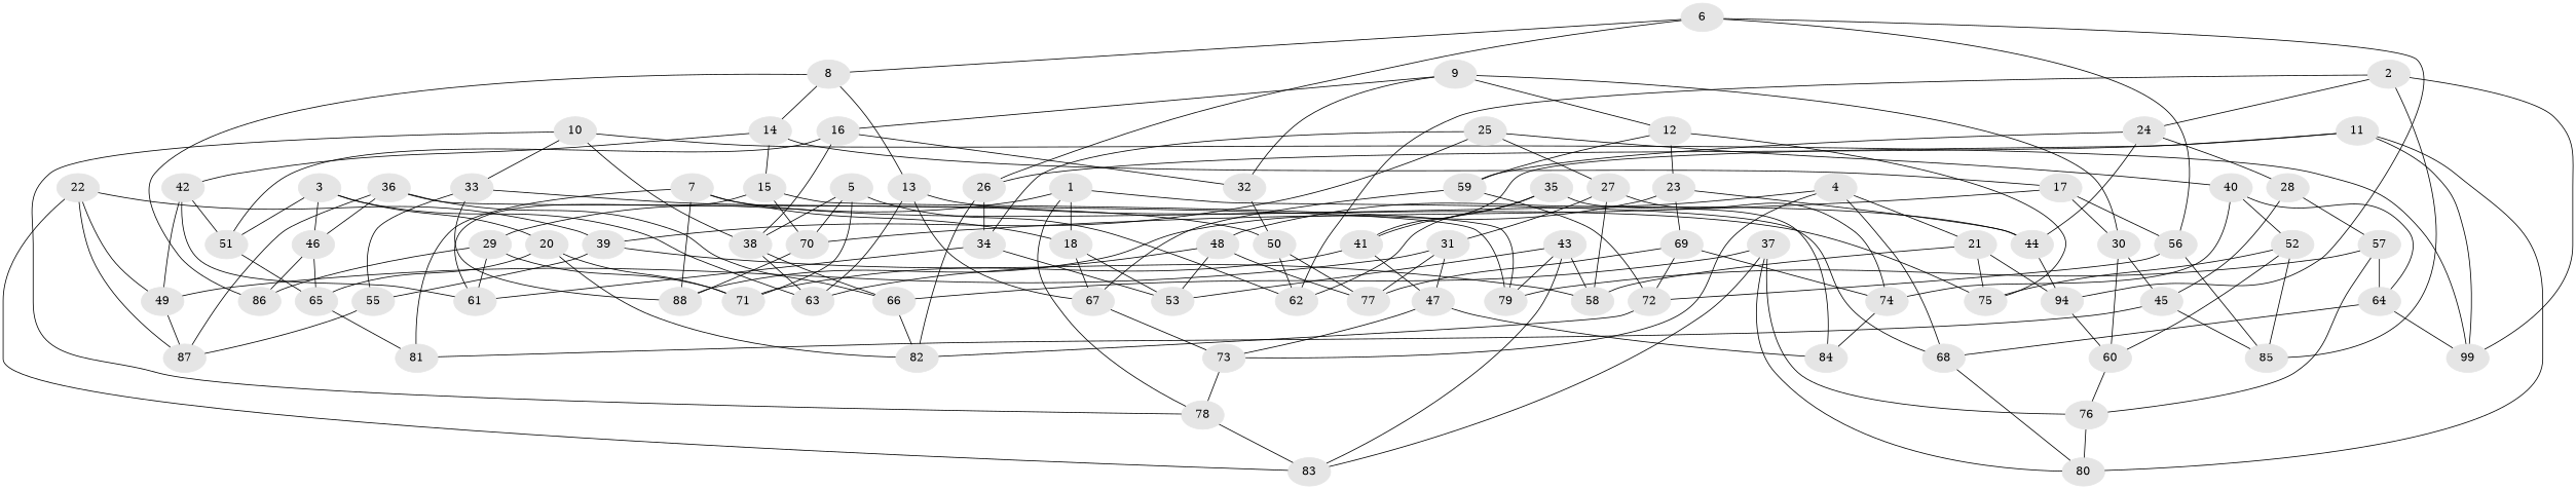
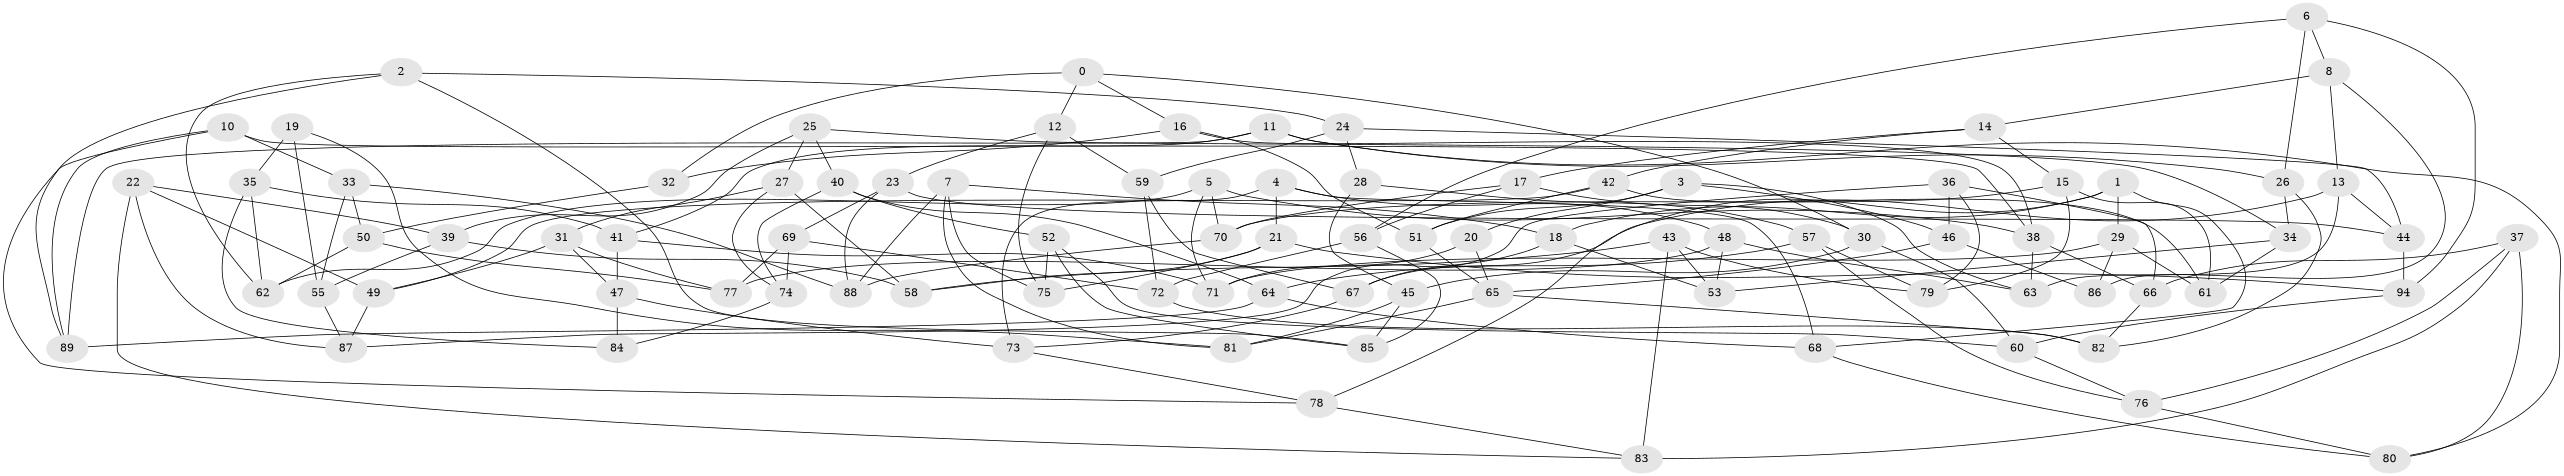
  graph {
    node [color=gray90 style=filled]
    1
    18
    29
    68
    78
    67
    53
    71
    86
    61
    80
    83
    2
    24
    62
    85
-   89 [label=99]
+   89
    59
    44
    28
    3
    20
    46
    51
    63
    65
    82
    4
    21
    48
    73
    n32 [label=94]
    75
    58
    77
    5
    38
    70
    66
    88
    6
    8
    26
    56
    13
    14
    34
    60
    72
    7
    81
    15
    17
    42
-   9
+   9 [label=0]
    12
    16
    30
    32
    23
    45
    50
    10
    33
    55
    11
    41
    47
    69
    79
    49
+   19
    35
    84
    87
    22
    39
    74
    57
    25
    27
    40
    31
    52
    64
    76
    36
    37
    43
    1 -- 18
    1 -- 29
    1 -- 68
    1 -- 78
    18 -- 67
    18 -- 53
    29 -- 71
    29 -- 86
    29 -- 61
    68 -- 80
    78 -- 83
    67 -- 73
    2 -- 24
    2 -- 62
    2 -- 85
    2 -- 89
    24 -- 59
    24 -- 44
    24 -- 28
    59 -- 67
    59 -- 72
    44 -- n32
    28 -- 45
    28 -- 57
    3 -- 20
    3 -- 46
    3 -- 51
    3 -- 63
    20 -- 71
    20 -- 65
-   20 -- 82
+   65 -- 82
    46 -- 86
    46 -- 65
    51 -- 65
    65 -- 81
    4 -- 68
    4 -- 21
    4 -- 48
    4 -- 73
    21 -- n32
    21 -- 75
    21 -- 58
    48 -- 53
    48 -- 63
    48 -- 77
    73 -- 78
    n32 -- 60
    5 -- 71
    5 -- 62
    5 -- 38
    5 -- 70
    38 -- 63
    38 -- 66
    70 -- 88
    66 -- 82
    6 -- n32
    6 -- 8
    6 -- 26
    6 -- 56
    8 -- 86
    8 -- 13
    8 -- 14
    26 -- 82
    26 -- 34
    56 -- 85
    56 -- 72
    13 -- 67
    13 -- 44
    13 -- 63
    14 -- 15
    14 -- 17
    14 -- 42
    34 -- 53
    34 -- 61
    60 -- 76
    72 -- 82
    7 -- 18
    7 -- 75
    7 -- 88
    7 -- 81
    15 -- 61
    15 -- 70
    15 -- 79
    17 -- 70
    17 -- 56
    17 -- 30
    42 -- 61
    42 -- 51
    42 -- 49
    9 -- 12
    9 -- 16
    9 -- 30
    9 -- 32
    12 -- 59
    12 -- 75
    12 -- 23
    16 -- 51
    16 -- 38
    16 -- 32
    30 -- 60
    30 -- 45
    32 -- 50
    23 -- 44
    23 -- 88
    23 -- 69
    45 -- 85
    45 -- 81
    50 -- 62
    50 -- 77
    10 -- 78
    10 -- 89
    10 -- 38
    10 -- 33
    33 -- 88
    33 -- 50
    33 -- 55
    55 -- 87
    11 -- 80
    11 -- 89
    11 -- 26
    11 -- 41
    41 -- 71
    41 -- 47
    47 -- 73
    47 -- 84
    69 -- 77
    69 -- 72
    69 -- 74
    49 -- 87
+   19 -- 81
+   19 -- 55
+   19 -- 35
    35 -- 62
    35 -- 41
    35 -- 84
    22 -- 83
    22 -- 49
    22 -- 87
    22 -- 39
    39 -- 58
    39 -- 55
    74 -- 84
    57 -- 79
    57 -- 64
    57 -- 76
    25 -- 34
    25 -- 39
    25 -- 27
    25 -- 40
    27 -- 58
    27 -- 74
    27 -- 31
    40 -- 74
    40 -- 52
    40 -- 64
    31 -- 77
    31 -- 47
    31 -- 49
    52 -- 85
    52 -- 75
    52 -- 60
    64 -- 68
    64 -- 89
    76 -- 80
    36 -- 46
    36 -- 66
    36 -- 79
    36 -- 87
    37 -- 80
    37 -- 83
    37 -- 66
    37 -- 76
    43 -- 53
    43 -- 83
    43 -- 58
    43 -- 79
  }
